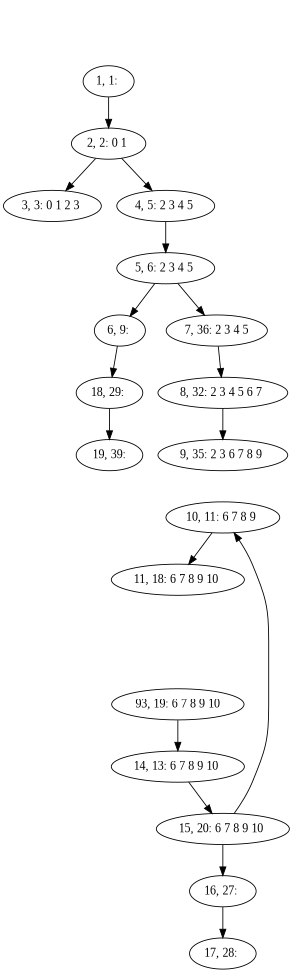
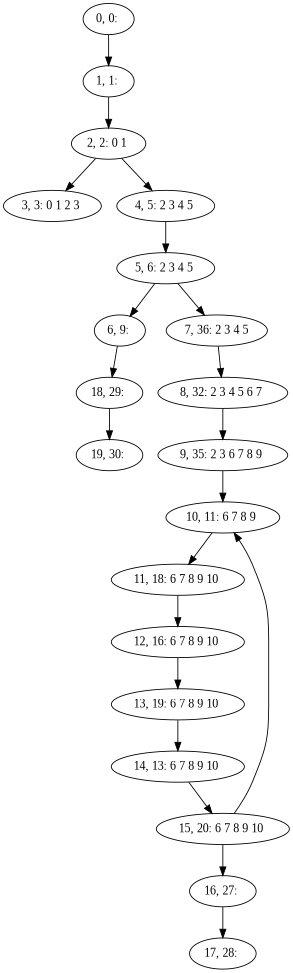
  digraph {
    fontname="Liberation Serif"
    node [fontname="Liberation Serif"]
    edge [fontname="Liberation Serif"]
+   n1 [label="0, 0: "]
    n2 [label="1, 1: "]
    n3 [label="2, 2: 0 1 "]
    n4 [label="3, 3: 0 1 2 3 "]
    n5 [label="4, 5: 2 3 4 5 "]
    n6 [label="5, 6: 2 3 4 5 "]
    n7 [label="6, 9: "]
    n8 [label="7, 36: 2 3 4 5"]
    n9 [label="18, 29: "]
    n10 [label="8, 32: 2 3 4 5 6 7 "]
-   n11 [label="19, 39:"]
+   n11 [label="19, 30: "]
    n12 [label="9, 35: 2 3 6 7 8 9 "]
    n13 [label="10, 11: 6 7 8 9 "]
    n14 [label="11, 18: 6 7 8 9 10 "]
-   n16 [label="93, 19: 6 7 8 9 10"]
+   n15 [label="12, 16: 6 7 8 9 10 "]
+   n16 [label="13, 19: 6 7 8 9 10 "]
    n17 [label="14, 13: 6 7 8 9 10 "]
    n18 [label="15, 20: 6 7 8 9 10 "]
    n19 [label="16, 27: "]
    n20 [label="17, 28: "]
+   n1 -> n2
    n2 -> n3
    n3 -> n4
    n3 -> n5
    n5 -> n6
    n6 -> n7
    n6 -> n8
    n7 -> n9
    n8 -> n10
    n9 -> n11
    n10 -> n12
+   n12 -> n13
    n13 -> n14
+   n14 -> n15
+   n15 -> n16
    n16 -> n17
    n17 -> n18
    n18 -> n13
    n18 -> n19
    n19 -> n20
  }
